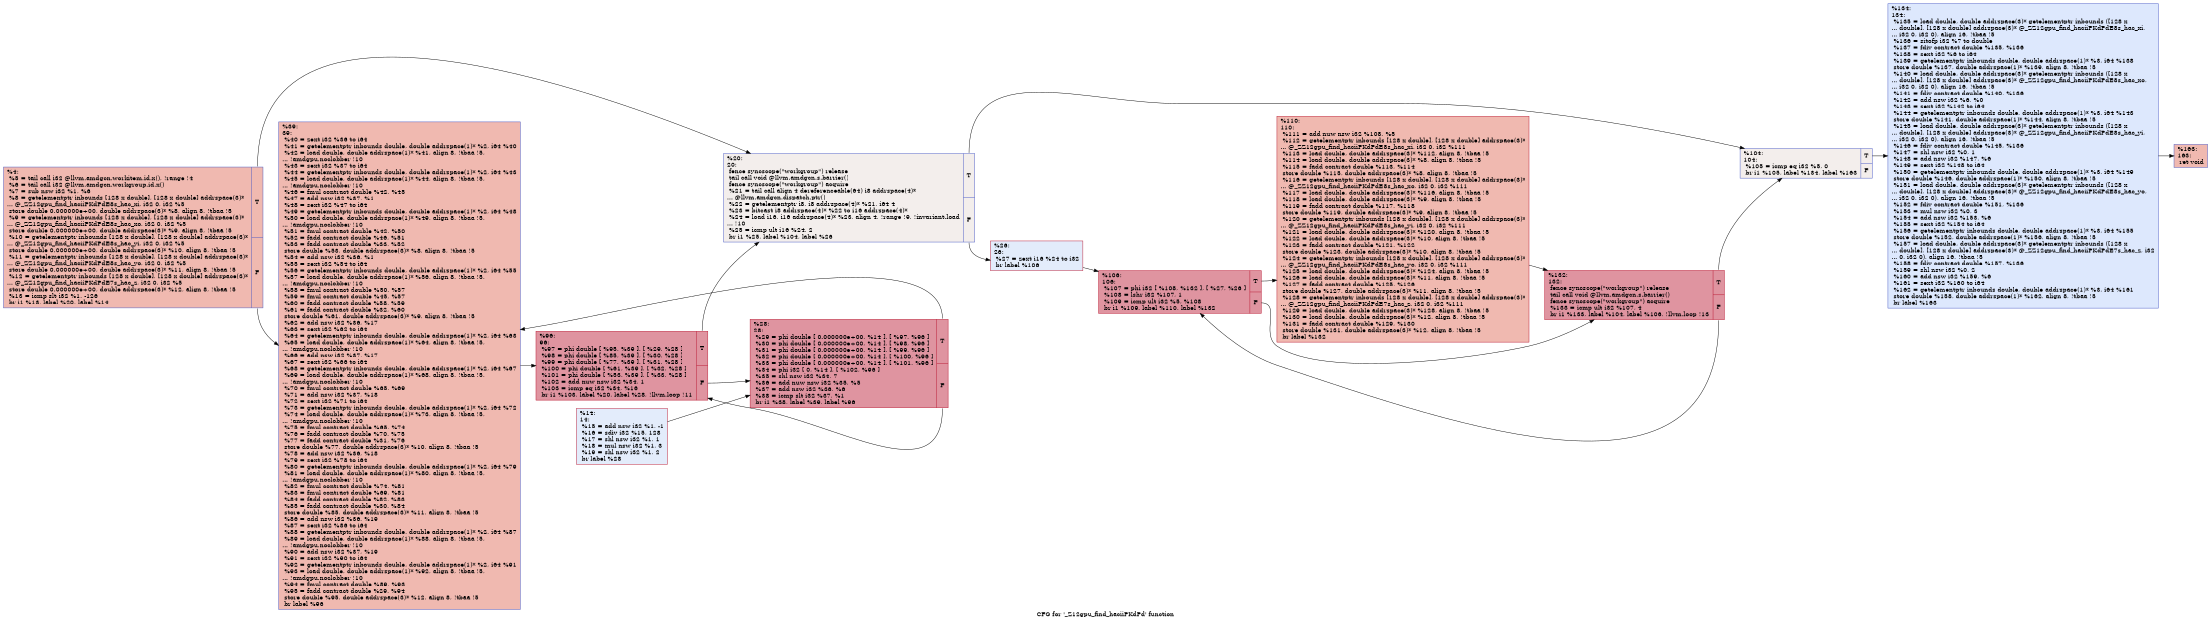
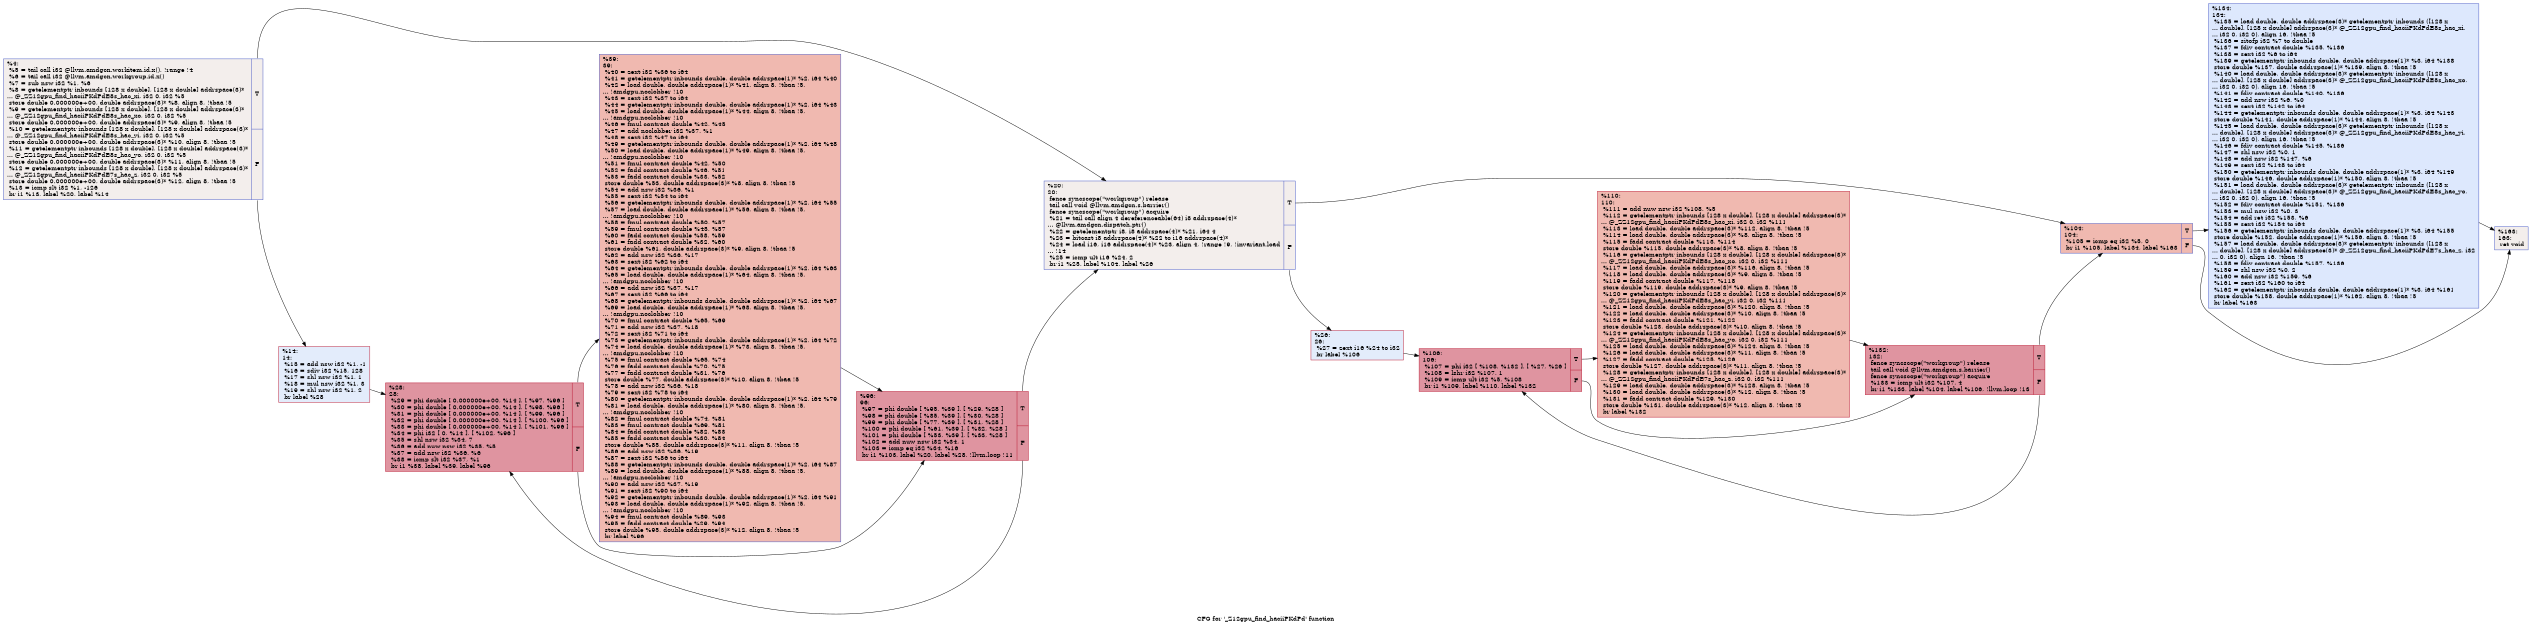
  digraph {
    label="CFG for '_Z12gpu_find_haciiPKdPd' function"
    rankdir=LR
    node [color="#b70d28ff" fillcolor="#e3d9d370" shape=record style=filled]
    edge [tailport=s0]
-   n1 [color="#3d50c3ff" fillcolor="#de614d70" label="{%4:\l  %5 = tail call i32 @llvm.amdgcn.workitem.id.x(), !range !4\l  %6 = tail call i32 @llvm.amdgcn.workgroup.id.x()\l  %7 = sub nsw i32 %1, %6\l  %8 = getelementptr inbounds [128 x double], [128 x double] addrspace(3)*\l... @_ZZ12gpu_find_haciiPKdPdE8s_hac_xi, i32 0, i32 %5\l  store double 0.000000e+00, double addrspace(3)* %8, align 8, !tbaa !5\l  %9 = getelementptr inbounds [128 x double], [128 x double] addrspace(3)*\l... @_ZZ12gpu_find_haciiPKdPdE8s_hac_xo, i32 0, i32 %5\l  store double 0.000000e+00, double addrspace(3)* %9, align 8, !tbaa !5\l  %10 = getelementptr inbounds [128 x double], [128 x double] addrspace(3)*\l... @_ZZ12gpu_find_haciiPKdPdE8s_hac_yi, i32 0, i32 %5\l  store double 0.000000e+00, double addrspace(3)* %10, align 8, !tbaa !5\l  %11 = getelementptr inbounds [128 x double], [128 x double] addrspace(3)*\l... @_ZZ12gpu_find_haciiPKdPdE8s_hac_yo, i32 0, i32 %5\l  store double 0.000000e+00, double addrspace(3)* %11, align 8, !tbaa !5\l  %12 = getelementptr inbounds [128 x double], [128 x double] addrspace(3)*\l... @_ZZ12gpu_find_haciiPKdPdE7s_hac_z, i32 0, i32 %5\l  store double 0.000000e+00, double addrspace(3)* %12, align 8, !tbaa !5\l  %13 = icmp slt i32 %1, -126\l  br i1 %13, label %20, label %14\l|{<s0>T|<s1>F}}"]
-   n2 [color="#3d50c3ff" label="{%20:\l20:                                               \l  fence syncscope(\"workgroup\") release\l  tail call void @llvm.amdgcn.s.barrier()\l  fence syncscope(\"workgroup\") acquire\l  %21 = tail call align 4 dereferenceable(64) i8 addrspace(4)*\l... @llvm.amdgcn.dispatch.ptr()\l  %22 = getelementptr i8, i8 addrspace(4)* %21, i64 4\l  %23 = bitcast i8 addrspace(4)* %22 to i16 addrspace(4)*\l  %24 = load i16, i16 addrspace(4)* %23, align 4, !range !9, !invariant.load\l... !10\l  %25 = icmp ult i16 %24, 2\l  br i1 %25, label %104, label %26\l|{<s0>T|<s1>F}}"]
+   n1 [color="#3d50c3ff" label="{%4:\l  %5 = tail call i32 @llvm.amdgcn.workitem.id.x(), !range !4\l  %6 = tail call i32 @llvm.amdgcn.workgroup.id.x()\l  %7 = sub nsw i32 %1, %6\l  %8 = getelementptr inbounds [128 x double], [128 x double] addrspace(3)*\l... @_ZZ12gpu_find_haciiPKdPdE8s_hac_xi, i32 0, i32 %5\l  store double 0.000000e+00, double addrspace(3)* %8, align 8, !tbaa !5\l  %9 = getelementptr inbounds [128 x double], [128 x double] addrspace(3)*\l... @_ZZ12gpu_find_haciiPKdPdE8s_hac_xo, i32 0, i32 %5\l  store double 0.000000e+00, double addrspace(3)* %9, align 8, !tbaa !5\l  %10 = getelementptr inbounds [128 x double], [128 x double] addrspace(3)*\l... @_ZZ12gpu_find_haciiPKdPdE8s_hac_yi, i32 0, i32 %5\l  store double 0.000000e+00, double addrspace(3)* %10, align 8, !tbaa !5\l  %11 = getelementptr inbounds [128 x double], [128 x double] addrspace(3)*\l... @_ZZ12gpu_find_haciiPKdPdE8s_hac_yo, i32 0, i32 %5\l  store double 0.000000e+00, double addrspace(3)* %11, align 8, !tbaa !5\l  %12 = getelementptr inbounds [128 x double], [128 x double] addrspace(3)*\l... @_ZZ12gpu_find_haciiPKdPdE7s_hac_z, i32 0, i32 %5\l  store double 0.000000e+00, double addrspace(3)* %12, align 8, !tbaa !5\l  %13 = icmp slt i32 %1, -126\l  br i1 %13, label %20, label %14\l|{<s0>T|<s1>F}}"]
+   n2 [color="#3d50c3ff" label="{%20:\l20:                                               \l  fence syncscope(\"workgroup\") release\l  tail call void @llvm.amdgcn.s.barrier()\l  fence syncscope(\"workgroup\") acquire\l  %21 = tail call align 4 dereferenceable(64) i8 addrspace(4)*\l... @llvm.amdgcn.dispatch.ptr()\l  %22 = getelementptr i8, i8 addrspace(4)* %21, i64 4\l  %23 = bitcast i8 addrspace(4)* %22 to i16 addrspace(4)*\l  %24 = load i16, i16 addrspace(4)* %23, align 4, !range !9, !invariant.load\l... !14\l  %25 = icmp ult i16 %24, 2\l  br i1 %25, label %104, label %26\l|{<s0>T|<s1>F}}"]
    n3 [fillcolor="#bfd3f670" label="{%14:\l14:                                               \l  %15 = add nsw i32 %1, -1\l  %16 = sdiv i32 %15, 128\l  %17 = shl nsw i32 %1, 1\l  %18 = mul nsw i32 %1, 3\l  %19 = shl nsw i32 %1, 2\l  br label %28\l}"]
-   n4 [color="#3d50c3ff" label="{%104:\l104:                                              \l  %105 = icmp eq i32 %5, 0\l  br i1 %105, label %134, label %163\l|{<s0>T|<s1>F}}"]
+   n4 [color="#3d50c3ff" fillcolor="#de614d70" label="{%104:\l104:                                              \l  %105 = icmp eq i32 %5, 0\l  br i1 %105, label %134, label %163\l|{<s0>T|<s1>F}}"]
    n5 [fillcolor="#bfd3f670" label="{%26:\l26:                                               \l  %27 = zext i16 %24 to i32\l  br label %106\l}"]
    n6 [fillcolor="#b70d2870" label="{%28:\l28:                                               \l  %29 = phi double [ 0.000000e+00, %14 ], [ %97, %96 ]\l  %30 = phi double [ 0.000000e+00, %14 ], [ %98, %96 ]\l  %31 = phi double [ 0.000000e+00, %14 ], [ %99, %96 ]\l  %32 = phi double [ 0.000000e+00, %14 ], [ %100, %96 ]\l  %33 = phi double [ 0.000000e+00, %14 ], [ %101, %96 ]\l  %34 = phi i32 [ 0, %14 ], [ %102, %96 ]\l  %35 = shl nsw i32 %34, 7\l  %36 = add nuw nsw i32 %35, %5\l  %37 = add nsw i32 %36, %6\l  %38 = icmp slt i32 %37, %1\l  br i1 %38, label %39, label %96\l|{<s0>T|<s1>F}}"]
-   n7 [color="#3d50c3ff" fillcolor="#b2ccfb70" label="{%134:\l134:                                              \l  %135 = load double, double addrspace(3)* getelementptr inbounds ([128 x\l... double], [128 x double] addrspace(3)* @_ZZ12gpu_find_haciiPKdPdE8s_hac_xi,\l... i32 0, i32 0), align 16, !tbaa !5\l  %136 = sitofp i32 %7 to double\l  %137 = fdiv contract double %135, %136\l  %138 = sext i32 %6 to i64\l  %139 = getelementptr inbounds double, double addrspace(1)* %3, i64 %138\l  store double %137, double addrspace(1)* %139, align 8, !tbaa !5\l  %140 = load double, double addrspace(3)* getelementptr inbounds ([128 x\l... double], [128 x double] addrspace(3)* @_ZZ12gpu_find_haciiPKdPdE8s_hac_xo,\l... i32 0, i32 0), align 16, !tbaa !5\l  %141 = fdiv contract double %140, %136\l  %142 = add nsw i32 %6, %0\l  %143 = sext i32 %142 to i64\l  %144 = getelementptr inbounds double, double addrspace(1)* %3, i64 %143\l  store double %141, double addrspace(1)* %144, align 8, !tbaa !5\l  %145 = load double, double addrspace(3)* getelementptr inbounds ([128 x\l... double], [128 x double] addrspace(3)* @_ZZ12gpu_find_haciiPKdPdE8s_hac_yi,\l... i32 0, i32 0), align 16, !tbaa !5\l  %146 = fdiv contract double %145, %136\l  %147 = shl nsw i32 %0, 1\l  %148 = add nsw i32 %147, %6\l  %149 = sext i32 %148 to i64\l  %150 = getelementptr inbounds double, double addrspace(1)* %3, i64 %149\l  store double %146, double addrspace(1)* %150, align 8, !tbaa !5\l  %151 = load double, double addrspace(3)* getelementptr inbounds ([128 x\l... double], [128 x double] addrspace(3)* @_ZZ12gpu_find_haciiPKdPdE8s_hac_yo,\l... i32 0, i32 0), align 16, !tbaa !5\l  %152 = fdiv contract double %151, %136\l  %153 = mul nsw i32 %0, 3\l  %154 = add nsw i32 %153, %6\l  %155 = sext i32 %154 to i64\l  %156 = getelementptr inbounds double, double addrspace(1)* %3, i64 %155\l  store double %152, double addrspace(1)* %156, align 8, !tbaa !5\l  %157 = load double, double addrspace(3)* getelementptr inbounds ([128 x\l... double], [128 x double] addrspace(3)* @_ZZ12gpu_find_haciiPKdPdE7s_hac_z, i32\l... 0, i32 0), align 16, !tbaa !5\l  %158 = fdiv contract double %157, %136\l  %159 = shl nsw i32 %0, 2\l  %160 = add nsw i32 %159, %6\l  %161 = sext i32 %160 to i64\l  %162 = getelementptr inbounds double, double addrspace(1)* %3, i64 %161\l  store double %158, double addrspace(1)* %162, align 8, !tbaa !5\l  br label %163\l}"]
-   n8 [color="#3d50c3ff" fillcolor="#de614d70" label="{%163:\l163:                                              \l  ret void\l}"]
+   n7 [color="#3d50c3ff" fillcolor="#b2ccfb70" label="{%134:\l134:                                              \l  %135 = load double, double addrspace(3)* getelementptr inbounds ([128 x\l... double], [128 x double] addrspace(3)* @_ZZ12gpu_find_haciiPKdPdE8s_hac_xi,\l... i32 0, i32 0), align 16, !tbaa !5\l  %136 = sitofp i32 %7 to double\l  %137 = fdiv contract double %135, %136\l  %138 = sext i32 %6 to i64\l  %139 = getelementptr inbounds double, double addrspace(1)* %3, i64 %138\l  store double %137, double addrspace(1)* %139, align 8, !tbaa !5\l  %140 = load double, double addrspace(3)* getelementptr inbounds ([128 x\l... double], [128 x double] addrspace(3)* @_ZZ12gpu_find_haciiPKdPdE8s_hac_xo,\l... i32 0, i32 0), align 16, !tbaa !5\l  %141 = fdiv contract double %140, %136\l  %142 = add nsw i32 %6, %0\l  %143 = sext i32 %142 to i64\l  %144 = getelementptr inbounds double, double addrspace(1)* %3, i64 %143\l  store double %141, double addrspace(1)* %144, align 8, !tbaa !5\l  %145 = load double, double addrspace(3)* getelementptr inbounds ([128 x\l... double], [128 x double] addrspace(3)* @_ZZ12gpu_find_haciiPKdPdE8s_hac_yi,\l... i32 0, i32 0), align 16, !tbaa !5\l  %146 = fdiv contract double %145, %136\l  %147 = shl nsw i32 %0, 1\l  %148 = add nsw i32 %147, %6\l  %149 = sext i32 %148 to i64\l  %150 = getelementptr inbounds double, double addrspace(1)* %3, i64 %149\l  store double %146, double addrspace(1)* %150, align 8, !tbaa !5\l  %151 = load double, double addrspace(3)* getelementptr inbounds ([128 x\l... double], [128 x double] addrspace(3)* @_ZZ12gpu_find_haciiPKdPdE8s_hac_yo,\l... i32 0, i32 0), align 16, !tbaa !5\l  %152 = fdiv contract double %151, %136\l  %153 = mul nsw i32 %0, 3\l  %154 = add ret i32 %153, %6\l  %155 = sext i32 %154 to i64\l  %156 = getelementptr inbounds double, double addrspace(1)* %3, i64 %155\l  store double %152, double addrspace(1)* %156, align 8, !tbaa !5\l  %157 = load double, double addrspace(3)* getelementptr inbounds ([128 x\l... double], [128 x double] addrspace(3)* @_ZZ12gpu_find_haciiPKdPdE7s_hac_z, i32\l... 0, i32 0), align 16, !tbaa !5\l  %158 = fdiv contract double %157, %136\l  %159 = shl nsw i32 %0, 2\l  %160 = add nsw i32 %159, %6\l  %161 = sext i32 %160 to i64\l  %162 = getelementptr inbounds double, double addrspace(1)* %3, i64 %161\l  store double %158, double addrspace(1)* %162, align 8, !tbaa !5\l  br label %163\l}"]
+   n8 [color="#3d50c3ff" label="{%163:\l163:                                              \l  ret void\l}"]
    n9 [fillcolor="#b70d2870" label="{%106:\l106:                                              \l  %107 = phi i32 [ %108, %132 ], [ %27, %26 ]\l  %108 = lshr i32 %107, 1\l  %109 = icmp ult i32 %5, %108\l  br i1 %109, label %110, label %132\l|{<s0>T|<s1>F}}"]
-   n10 [color="#3d50c3ff" fillcolor="#de614d70" label="{%39:\l39:                                               \l  %40 = zext i32 %36 to i64\l  %41 = getelementptr inbounds double, double addrspace(1)* %2, i64 %40\l  %42 = load double, double addrspace(1)* %41, align 8, !tbaa !5,\l... !amdgpu.noclobber !10\l  %43 = sext i32 %37 to i64\l  %44 = getelementptr inbounds double, double addrspace(1)* %2, i64 %43\l  %45 = load double, double addrspace(1)* %44, align 8, !tbaa !5,\l... !amdgpu.noclobber !10\l  %46 = fmul contract double %42, %45\l  %47 = add nsw i32 %37, %1\l  %48 = sext i32 %47 to i64\l  %49 = getelementptr inbounds double, double addrspace(1)* %2, i64 %48\l  %50 = load double, double addrspace(1)* %49, align 8, !tbaa !5,\l... !amdgpu.noclobber !10\l  %51 = fmul contract double %42, %50\l  %52 = fadd contract double %46, %51\l  %53 = fadd contract double %33, %52\l  store double %53, double addrspace(3)* %8, align 8, !tbaa !5\l  %54 = add nsw i32 %36, %1\l  %55 = sext i32 %54 to i64\l  %56 = getelementptr inbounds double, double addrspace(1)* %2, i64 %55\l  %57 = load double, double addrspace(1)* %56, align 8, !tbaa !5,\l... !amdgpu.noclobber !10\l  %58 = fmul contract double %50, %57\l  %59 = fmul contract double %45, %57\l  %60 = fadd contract double %58, %59\l  %61 = fadd contract double %32, %60\l  store double %61, double addrspace(3)* %9, align 8, !tbaa !5\l  %62 = add nsw i32 %36, %17\l  %63 = sext i32 %62 to i64\l  %64 = getelementptr inbounds double, double addrspace(1)* %2, i64 %63\l  %65 = load double, double addrspace(1)* %64, align 8, !tbaa !5,\l... !amdgpu.noclobber !10\l  %66 = add nsw i32 %37, %17\l  %67 = sext i32 %66 to i64\l  %68 = getelementptr inbounds double, double addrspace(1)* %2, i64 %67\l  %69 = load double, double addrspace(1)* %68, align 8, !tbaa !5,\l... !amdgpu.noclobber !10\l  %70 = fmul contract double %65, %69\l  %71 = add nsw i32 %37, %18\l  %72 = sext i32 %71 to i64\l  %73 = getelementptr inbounds double, double addrspace(1)* %2, i64 %72\l  %74 = load double, double addrspace(1)* %73, align 8, !tbaa !5,\l... !amdgpu.noclobber !10\l  %75 = fmul contract double %65, %74\l  %76 = fadd contract double %70, %75\l  %77 = fadd contract double %31, %76\l  store double %77, double addrspace(3)* %10, align 8, !tbaa !5\l  %78 = add nsw i32 %36, %18\l  %79 = sext i32 %78 to i64\l  %80 = getelementptr inbounds double, double addrspace(1)* %2, i64 %79\l  %81 = load double, double addrspace(1)* %80, align 8, !tbaa !5,\l... !amdgpu.noclobber !10\l  %82 = fmul contract double %74, %81\l  %83 = fmul contract double %69, %81\l  %84 = fadd contract double %82, %83\l  %85 = fadd contract double %30, %84\l  store double %85, double addrspace(3)* %11, align 8, !tbaa !5\l  %86 = add nsw i32 %36, %19\l  %87 = sext i32 %86 to i64\l  %88 = getelementptr inbounds double, double addrspace(1)* %2, i64 %87\l  %89 = load double, double addrspace(1)* %88, align 8, !tbaa !5,\l... !amdgpu.noclobber !10\l  %90 = add nsw i32 %37, %19\l  %91 = sext i32 %90 to i64\l  %92 = getelementptr inbounds double, double addrspace(1)* %2, i64 %91\l  %93 = load double, double addrspace(1)* %92, align 8, !tbaa !5,\l... !amdgpu.noclobber !10\l  %94 = fmul contract double %89, %93\l  %95 = fadd contract double %29, %94\l  store double %95, double addrspace(3)* %12, align 8, !tbaa !5\l  br label %96\l}"]
+   n10 [color="#3d50c3ff" fillcolor="#de614d70" label="{%39:\l39:                                               \l  %40 = zext i32 %36 to i64\l  %41 = getelementptr inbounds double, double addrspace(1)* %2, i64 %40\l  %42 = load double, double addrspace(1)* %41, align 8, !tbaa !5,\l... !amdgpu.noclobber !10\l  %43 = sext i32 %37 to i64\l  %44 = getelementptr inbounds double, double addrspace(1)* %2, i64 %43\l  %45 = load double, double addrspace(1)* %44, align 8, !tbaa !5,\l... !amdgpu.noclobber !10\l  %46 = fmul contract double %42, %45\l  %47 = add noclobber i32 %37, %1\l  %48 = sext i32 %47 to i64\l  %49 = getelementptr inbounds double, double addrspace(1)* %2, i64 %48\l  %50 = load double, double addrspace(1)* %49, align 8, !tbaa !5,\l... !amdgpu.noclobber !10\l  %51 = fmul contract double %42, %50\l  %52 = fadd contract double %46, %51\l  %53 = fadd contract double %33, %52\l  store double %53, double addrspace(3)* %8, align 8, !tbaa !5\l  %54 = add nsw i32 %36, %1\l  %55 = sext i32 %54 to i64\l  %56 = getelementptr inbounds double, double addrspace(1)* %2, i64 %55\l  %57 = load double, double addrspace(1)* %56, align 8, !tbaa !5,\l... !amdgpu.noclobber !10\l  %58 = fmul contract double %50, %57\l  %59 = fmul contract double %45, %57\l  %60 = fadd contract double %58, %59\l  %61 = fadd contract double %32, %60\l  store double %61, double addrspace(3)* %9, align 8, !tbaa !5\l  %62 = add nsw i32 %36, %17\l  %63 = sext i32 %62 to i64\l  %64 = getelementptr inbounds double, double addrspace(1)* %2, i64 %63\l  %65 = load double, double addrspace(1)* %64, align 8, !tbaa !5,\l... !amdgpu.noclobber !10\l  %66 = add nsw i32 %37, %17\l  %67 = sext i32 %66 to i64\l  %68 = getelementptr inbounds double, double addrspace(1)* %2, i64 %67\l  %69 = load double, double addrspace(1)* %68, align 8, !tbaa !5,\l... !amdgpu.noclobber !10\l  %70 = fmul contract double %65, %69\l  %71 = add nsw i32 %37, %18\l  %72 = sext i32 %71 to i64\l  %73 = getelementptr inbounds double, double addrspace(1)* %2, i64 %72\l  %74 = load double, double addrspace(1)* %73, align 8, !tbaa !5,\l... !amdgpu.noclobber !10\l  %75 = fmul contract double %65, %74\l  %76 = fadd contract double %70, %75\l  %77 = fadd contract double %31, %76\l  store double %77, double addrspace(3)* %10, align 8, !tbaa !5\l  %78 = add nsw i32 %36, %18\l  %79 = sext i32 %78 to i64\l  %80 = getelementptr inbounds double, double addrspace(1)* %2, i64 %79\l  %81 = load double, double addrspace(1)* %80, align 8, !tbaa !5,\l... !amdgpu.noclobber !10\l  %82 = fmul contract double %74, %81\l  %83 = fmul contract double %69, %81\l  %84 = fadd contract double %82, %83\l  %85 = fadd contract double %30, %84\l  store double %85, double addrspace(3)* %11, align 8, !tbaa !5\l  %86 = add nsw i32 %36, %19\l  %87 = sext i32 %86 to i64\l  %88 = getelementptr inbounds double, double addrspace(1)* %2, i64 %87\l  %89 = load double, double addrspace(1)* %88, align 8, !tbaa !5,\l... !amdgpu.noclobber !10\l  %90 = add nsw i32 %37, %19\l  %91 = sext i32 %90 to i64\l  %92 = getelementptr inbounds double, double addrspace(1)* %2, i64 %91\l  %93 = load double, double addrspace(1)* %92, align 8, !tbaa !5,\l... !amdgpu.noclobber !10\l  %94 = fmul contract double %89, %93\l  %95 = fadd contract double %29, %94\l  store double %95, double addrspace(3)* %12, align 8, !tbaa !5\l  br label %96\l}"]
    n11 [fillcolor="#b70d2870" label="{%96:\l96:                                               \l  %97 = phi double [ %95, %39 ], [ %29, %28 ]\l  %98 = phi double [ %85, %39 ], [ %30, %28 ]\l  %99 = phi double [ %77, %39 ], [ %31, %28 ]\l  %100 = phi double [ %61, %39 ], [ %32, %28 ]\l  %101 = phi double [ %53, %39 ], [ %33, %28 ]\l  %102 = add nuw nsw i32 %34, 1\l  %103 = icmp eq i32 %34, %16\l  br i1 %103, label %20, label %28, !llvm.loop !11\l|{<s0>T|<s1>F}}"]
    n12 [fillcolor="#de614d70" label="{%110:\l110:                                              \l  %111 = add nuw nsw i32 %108, %5\l  %112 = getelementptr inbounds [128 x double], [128 x double] addrspace(3)*\l... @_ZZ12gpu_find_haciiPKdPdE8s_hac_xi, i32 0, i32 %111\l  %113 = load double, double addrspace(3)* %112, align 8, !tbaa !5\l  %114 = load double, double addrspace(3)* %8, align 8, !tbaa !5\l  %115 = fadd contract double %113, %114\l  store double %115, double addrspace(3)* %8, align 8, !tbaa !5\l  %116 = getelementptr inbounds [128 x double], [128 x double] addrspace(3)*\l... @_ZZ12gpu_find_haciiPKdPdE8s_hac_xo, i32 0, i32 %111\l  %117 = load double, double addrspace(3)* %116, align 8, !tbaa !5\l  %118 = load double, double addrspace(3)* %9, align 8, !tbaa !5\l  %119 = fadd contract double %117, %118\l  store double %119, double addrspace(3)* %9, align 8, !tbaa !5\l  %120 = getelementptr inbounds [128 x double], [128 x double] addrspace(3)*\l... @_ZZ12gpu_find_haciiPKdPdE8s_hac_yi, i32 0, i32 %111\l  %121 = load double, double addrspace(3)* %120, align 8, !tbaa !5\l  %122 = load double, double addrspace(3)* %10, align 8, !tbaa !5\l  %123 = fadd contract double %121, %122\l  store double %123, double addrspace(3)* %10, align 8, !tbaa !5\l  %124 = getelementptr inbounds [128 x double], [128 x double] addrspace(3)*\l... @_ZZ12gpu_find_haciiPKdPdE8s_hac_yo, i32 0, i32 %111\l  %125 = load double, double addrspace(3)* %124, align 8, !tbaa !5\l  %126 = load double, double addrspace(3)* %11, align 8, !tbaa !5\l  %127 = fadd contract double %125, %126\l  store double %127, double addrspace(3)* %11, align 8, !tbaa !5\l  %128 = getelementptr inbounds [128 x double], [128 x double] addrspace(3)*\l... @_ZZ12gpu_find_haciiPKdPdE7s_hac_z, i32 0, i32 %111\l  %129 = load double, double addrspace(3)* %128, align 8, !tbaa !5\l  %130 = load double, double addrspace(3)* %12, align 8, !tbaa !5\l  %131 = fadd contract double %129, %130\l  store double %131, double addrspace(3)* %12, align 8, !tbaa !5\l  br label %132\l}"]
    n13 [fillcolor="#b70d2870" label="{%132:\l132:                                              \l  fence syncscope(\"workgroup\") release\l  tail call void @llvm.amdgcn.s.barrier()\l  fence syncscope(\"workgroup\") acquire\l  %133 = icmp ult i32 %107, 4\l  br i1 %133, label %104, label %106, !llvm.loop !13\l|{<s0>T|<s1>F}}"]
    n1 -> n2
-   n1 -> n10 [tailport=s1]
+   n1 -> n3 [tailport=s1]
    n2 -> n4
    n2 -> n5 [tailport=s1]
    n3 -> n6
    n4 -> n7
+   n4 -> n8 [tailport=s1]
    n5 -> n9
    n6 -> n10
    n6 -> n11 [tailport=s1]
    n7 -> n8
    n9 -> n12
    n9 -> n13 [tailport=s1]
    n10 -> n11
    n11 -> n2
    n11 -> n6 [tailport=s1]
    n12 -> n13
    n13 -> n4
    n13 -> n9 [tailport=s1]
  }
